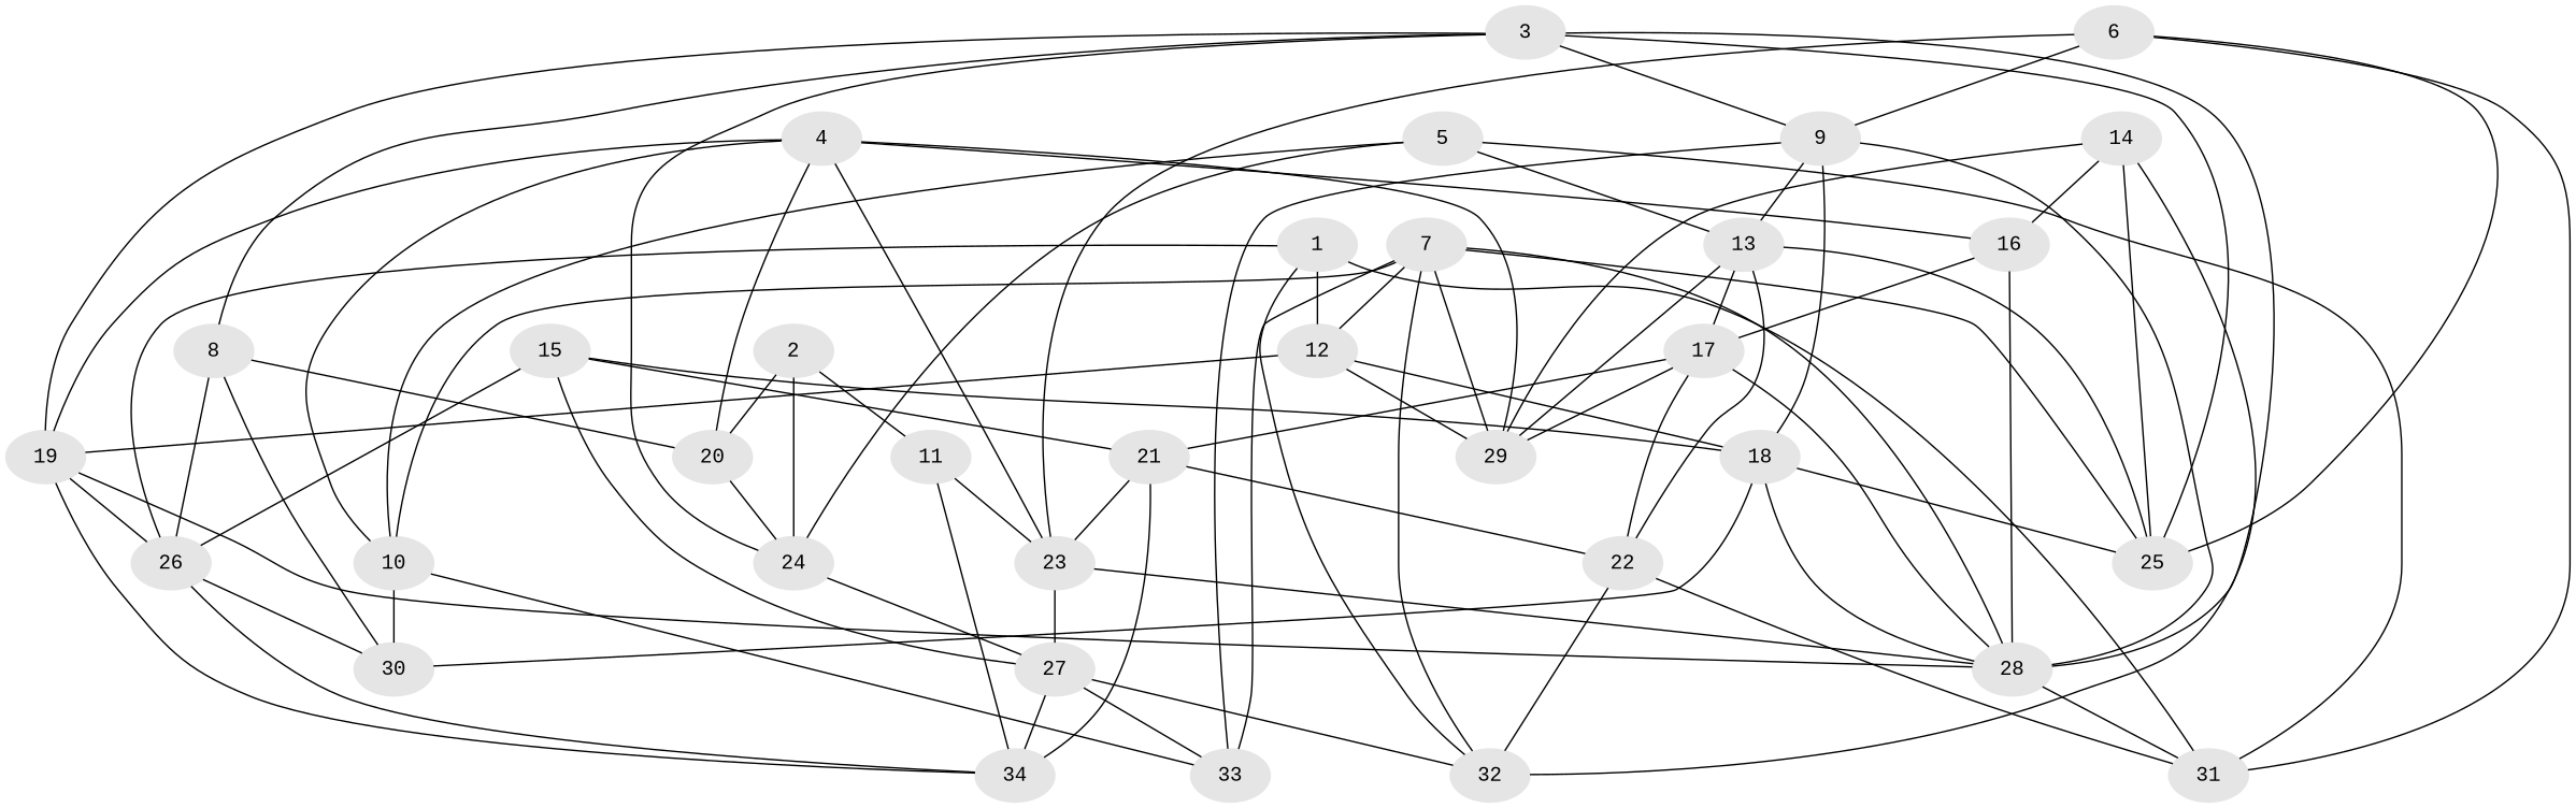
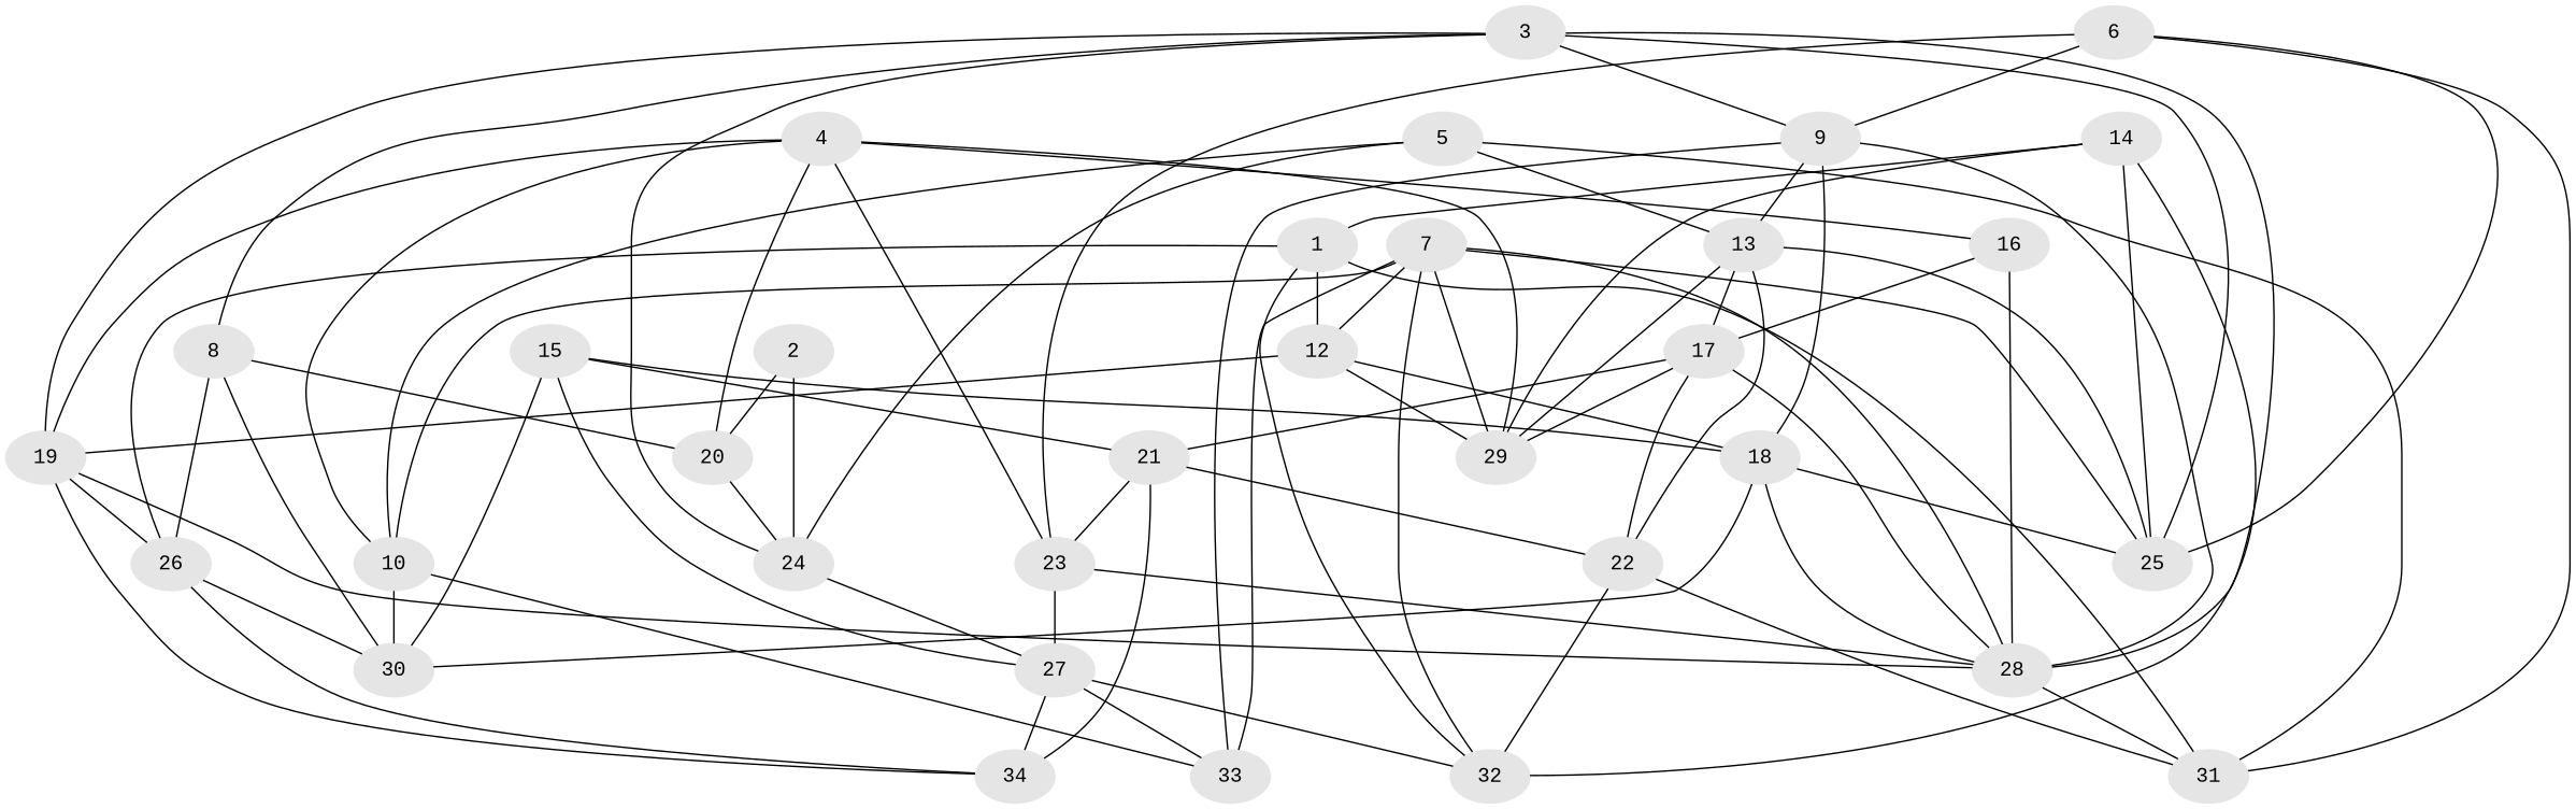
  graph {
    fontname="Liberation Mono"
    node [color=gray90 fontname="Liberation Mono" style=filled]
    edge [fontname="Liberation Mono" weight=1.0]
    1
    12
    26
    31
    32
    19
    29
    18
    30
    34
    2
-   11
    20
    24
    23
    27
    3
    8
    9
    25
    28
    13
    33
    4
    10
    16
    17
    5
    22
    6
    7
    21
    14
    15
    1 -- 12
    1 -- 26
    1 -- 31
    1 -- 32
    12 -- 19
    12 -- 29
    12 -- 18
    26 -- 30
    26 -- 34
    19 -- 26
    19 -- 34
    19 -- 28
    18 -- 30
    18 -- 25
    18 -- 28
-   2 -- 11
    2 -- 20
    2 -- 24 [weight=2.0]
-   11 -- 34
-   11 -- 23
    20 -- 24
    24 -- 27
    23 -- 27
    23 -- 28
    27 -- 32
    27 -- 34
    27 -- 33
    3 -- 19
    3 -- 24
    3 -- 8
    3 -- 9
    3 -- 25
    3 -- 28
    8 -- 26 [weight=2.0]
    8 -- 30
    8 -- 20 [weight=2.0]
    9 -- 18
    9 -- 28
    9 -- 13
    9 -- 33
    28 -- 31 [weight=2.0]
    13 -- 29
    13 -- 25
    13 -- 17
    13 -- 22
    4 -- 19
    4 -- 29
    4 -- 20
    4 -- 23
    4 -- 10
    4 -- 16
    10 -- 30 [weight=2.0]
    10 -- 33
    16 -- 28
    16 -- 17
    17 -- 29
    17 -- 28
    17 -- 22
    17 -- 21
    5 -- 31
    5 -- 24
    5 -- 13
    5 -- 10
    22 -- 31
    22 -- 32
    6 -- 31
    6 -- 23
    6 -- 9
    6 -- 25
    7 -- 12
    7 -- 32
    7 -- 29 [weight=3.0]
    7 -- 25
    7 -- 28
    7 -- 33 [weight=2.0]
    7 -- 10
    21 -- 34 [weight=2.0]
    21 -- 23
    21 -- 22
    14 -- 32 [weight=2.0]
    14 -- 29
    14 -- 25
-   14 -- 16
+   14 -- 1
    15 -- 18
-   15 -- 26
+   15 -- 30
    15 -- 27
    15 -- 21
  }
